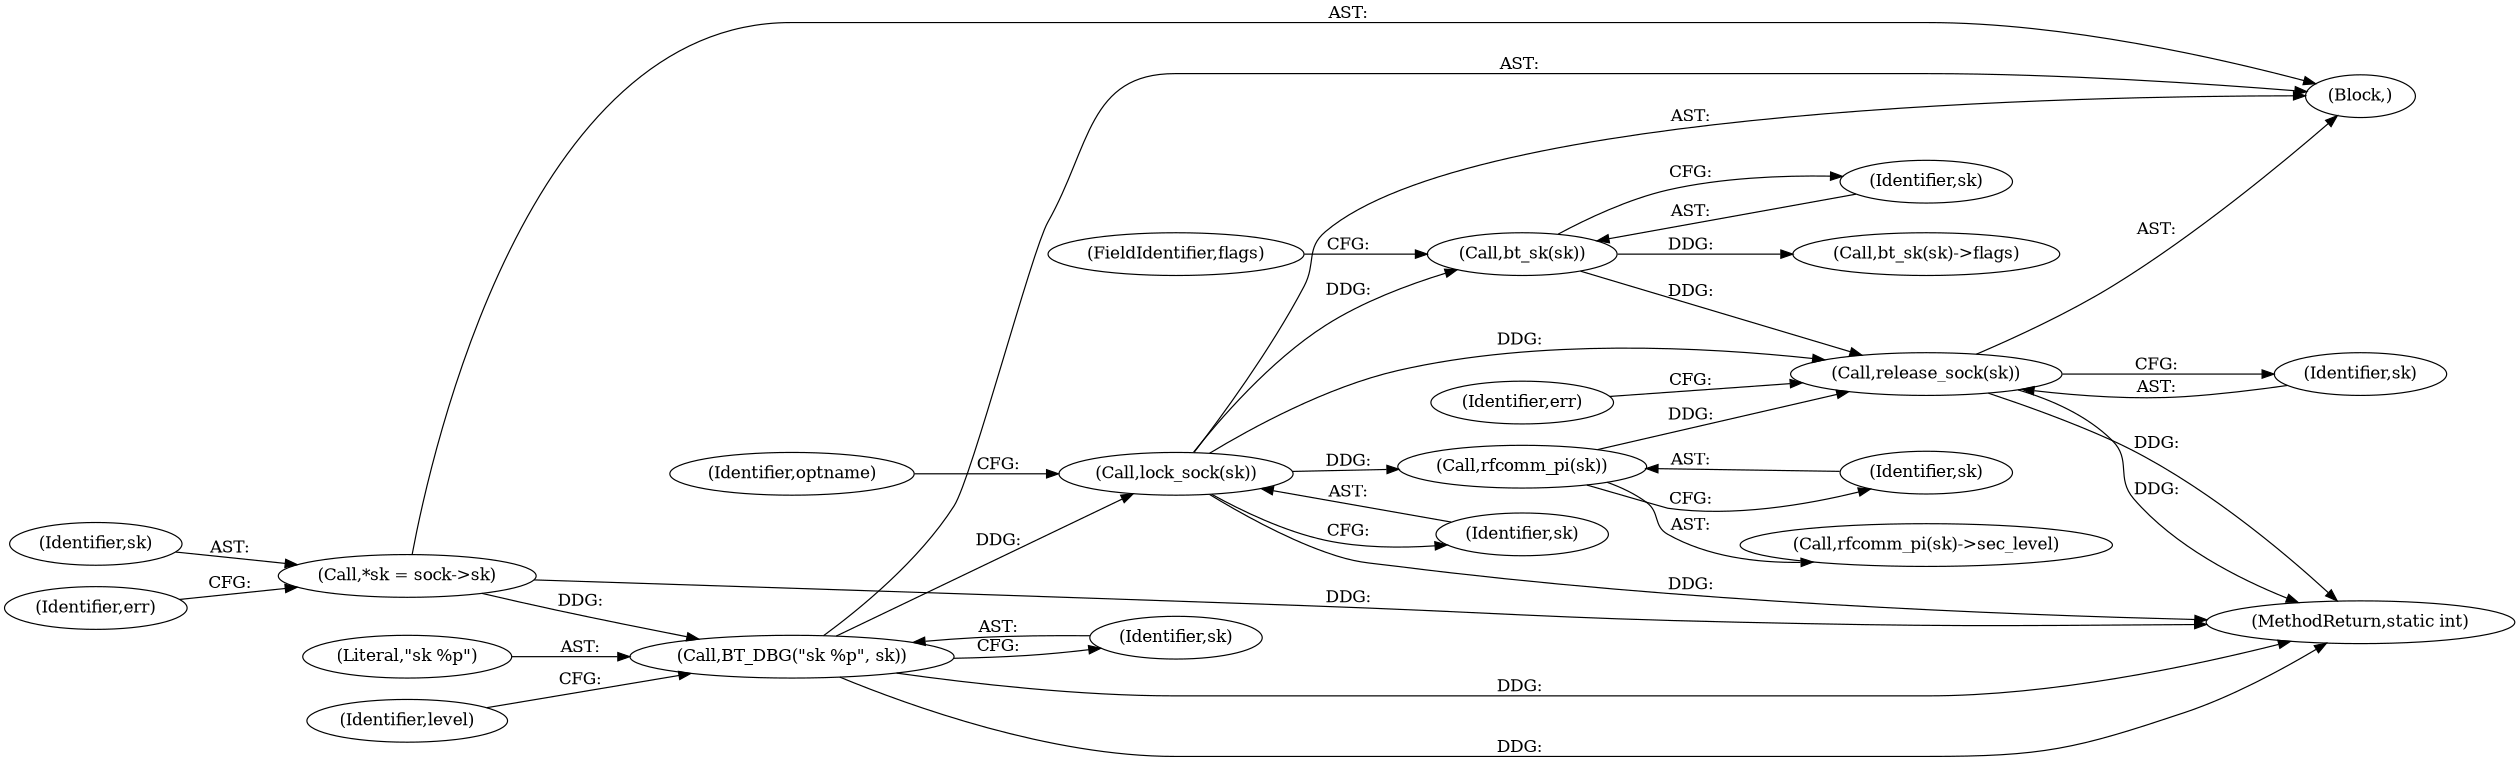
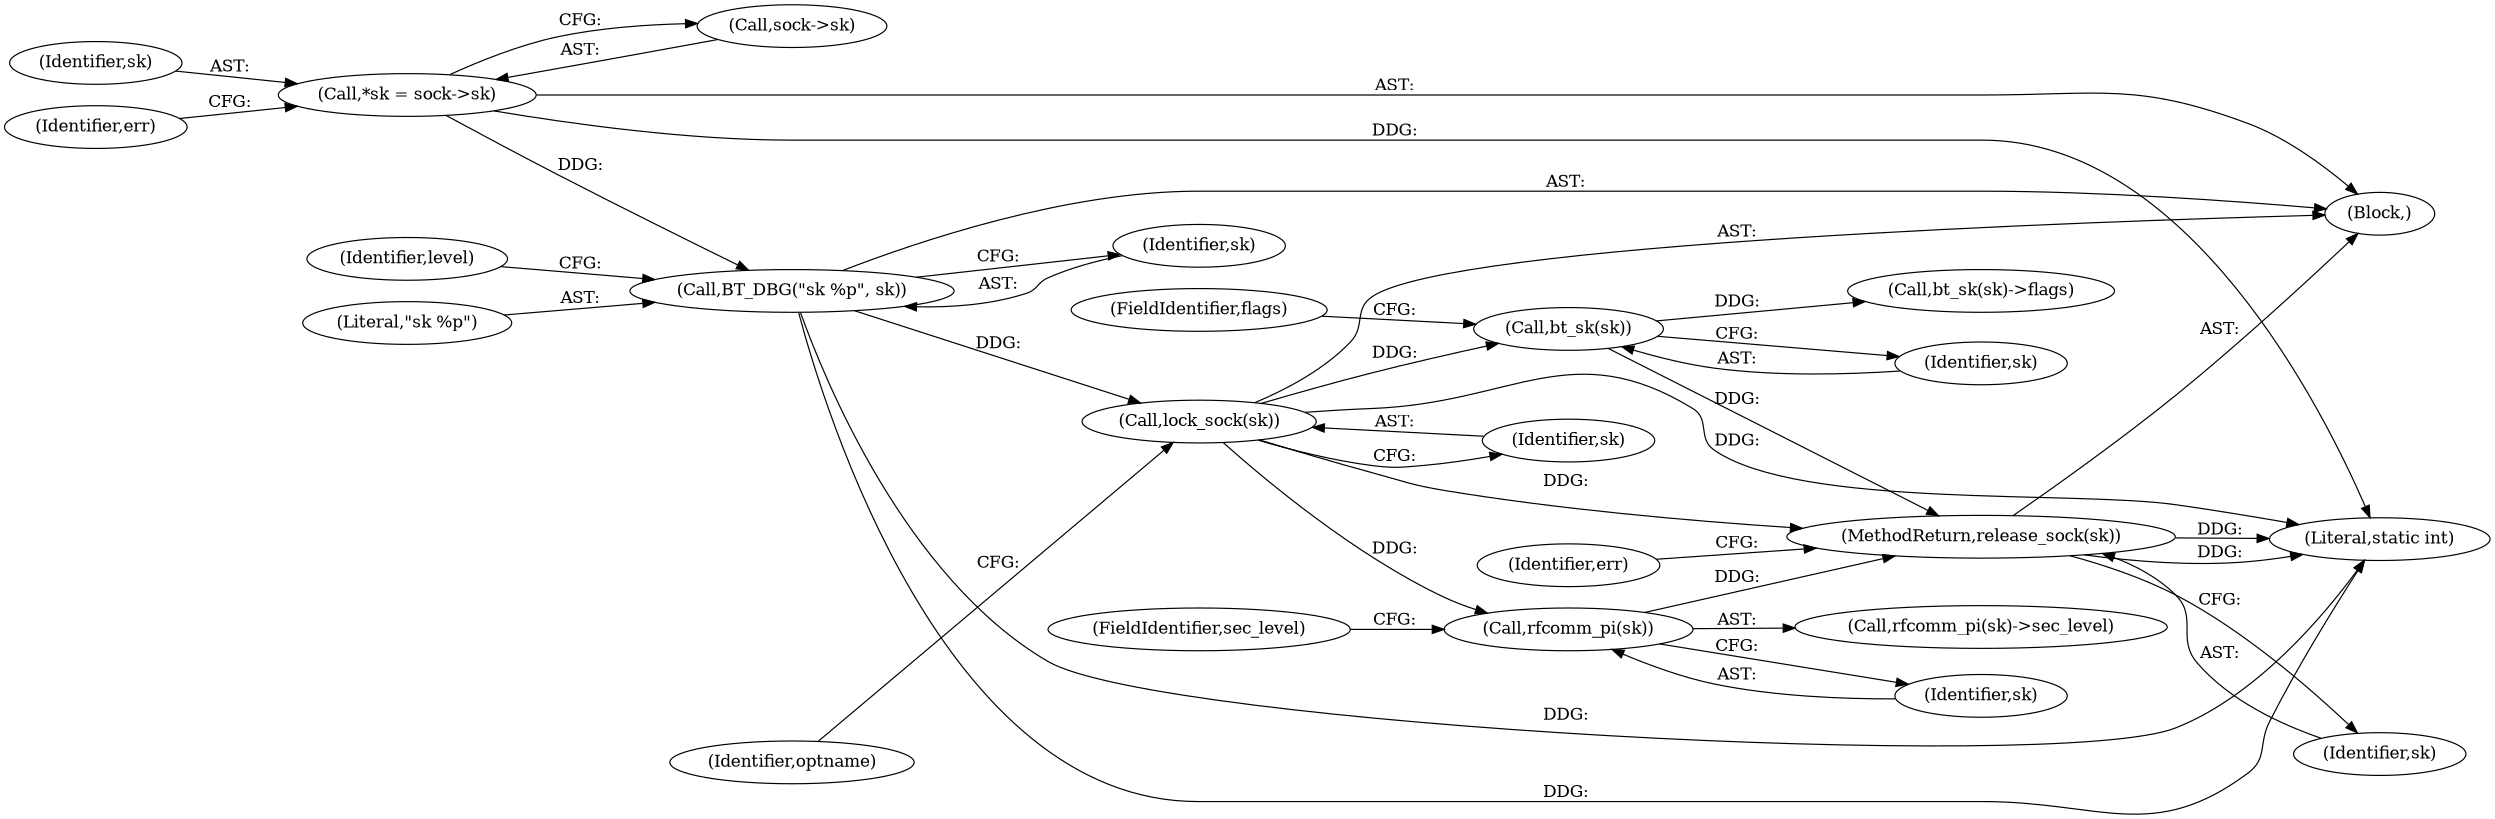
  digraph {
    rankdir=LR
-   n1 [label="(Call,release_sock(sk))"]
+   n1 [label="(MethodReturn,release_sock(sk))"]
    n2 [label="(Block,)"]
-   n3 [label="(MethodReturn,static int)"]
+   n3 [label="(Literal,static int)"]
    n4 [label="(Identifier,sk)"]
    n5 [label="(Call,bt_sk(sk))"]
    n6 [label="(Identifier,sk)"]
    n7 [label="(Call,bt_sk(sk)->flags)"]
    n8 [label="(Call,lock_sock(sk))"]
    n9 [label="(Call,rfcomm_pi(sk))"]
    n10 [label="(Identifier,sk)"]
    n11 [label="(Identifier,sk)"]
    n12 [label="(Call,rfcomm_pi(sk)->sec_level)"]
    n13 [label="(Call,BT_DBG(\"sk %p\", sk))"]
    n14 [label="(Identifier,sk)"]
    n15 [label="(Call,*sk = sock->sk)"]
+   n16 [label="(Call,sock->sk)"]
    n17 [label="(Identifier,sk)"]
    n18 [label="(Identifier,err)"]
    n19 [label="(Identifier,err)"]
    n20 [label="(Literal,\"sk %p\")"]
    n21 [label="(Identifier,level)"]
    n22 [label="(Identifier,optname)"]
    n23 [label="(FieldIdentifier,flags)"]
+   n24 [label="(FieldIdentifier,sec_level)"]
    n1 -> n2 [label="AST: "]
    n1 -> n3 [label="DDG: "]
    n1 -> n3 [label="DDG: "]
    n1 -> n4 [label="CFG: "]
    n4 -> n1 [label="AST: "]
    n5 -> n1 [label="DDG: "]
    n5 -> n6 [label="CFG: "]
    n5 -> n7 [label="DDG: "]
    n6 -> n5 [label="AST: "]
    n8 -> n1 [label="DDG: "]
    n8 -> n2 [label="AST: "]
    n8 -> n3 [label="DDG: "]
    n8 -> n5 [label="DDG: "]
    n8 -> n9 [label="DDG: "]
    n8 -> n10 [label="CFG: "]
    n9 -> n1 [label="DDG: "]
    n9 -> n11 [label="CFG: "]
    n9 -> n12 [label="AST: "]
    n10 -> n8 [label="AST: "]
    n11 -> n9 [label="AST: "]
    n13 -> n2 [label="AST: "]
    n13 -> n3 [label="DDG: "]
    n13 -> n3 [label="DDG: "]
    n13 -> n8 [label="DDG: "]
    n13 -> n14 [label="CFG: "]
    n14 -> n13 [label="AST: "]
    n15 -> n2 [label="AST: "]
    n15 -> n3 [label="DDG: "]
    n15 -> n13 [label="DDG: "]
+   n15 -> n16 [label="CFG: "]
+   n16 -> n15 [label="AST: "]
    n17 -> n15 [label="AST: "]
    n18 -> n15 [label="CFG: "]
    n19 -> n1 [label="CFG: "]
    n20 -> n13 [label="AST: "]
    n21 -> n13 [label="CFG: "]
    n22 -> n8 [label="CFG: "]
    n23 -> n5 [label="CFG: "]
+   n24 -> n9 [label="CFG: "]
  }
